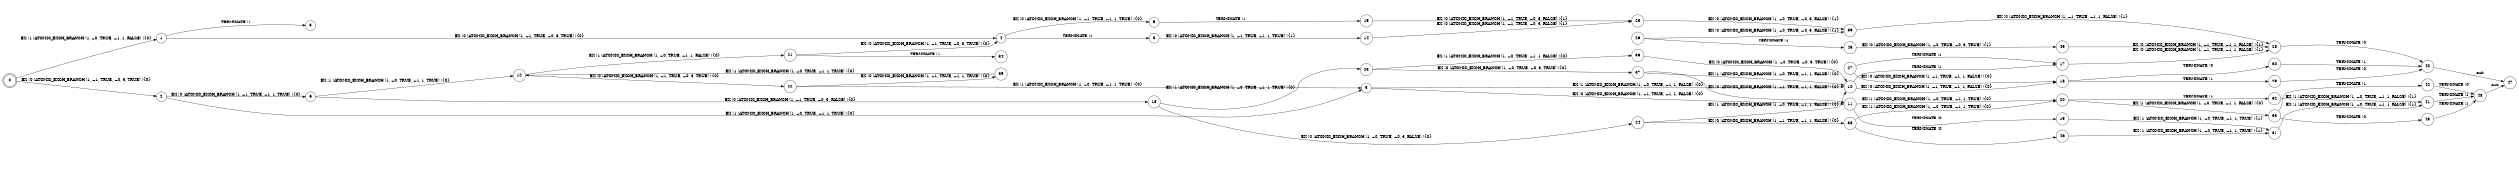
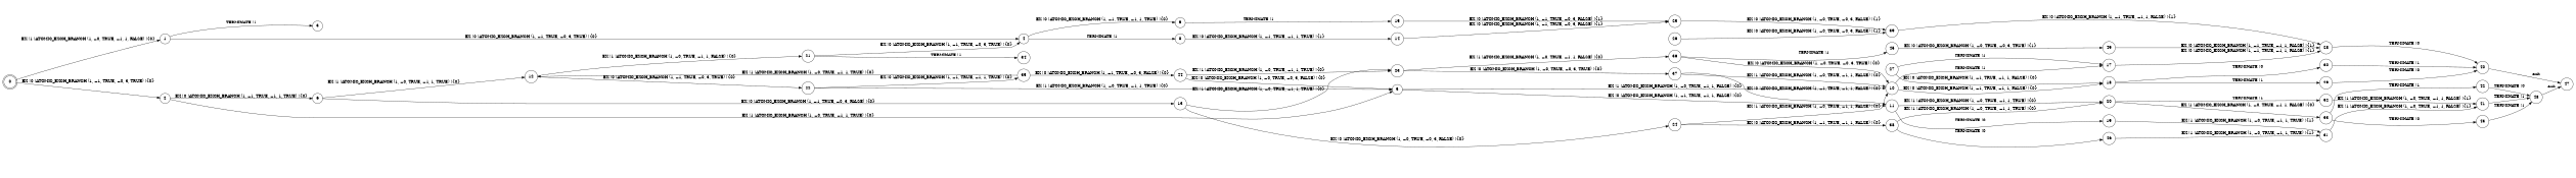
  digraph {
    rankdir=LR
    node [shape=circle]
    0 [peripheries=2]
    1
    2
    3
    4
    5
    6
    8
    9
    10
    11
    12
    13
    14
    15
    17
    18
    19
    20
    21
    22
    23
    24
    25
    28
    29
    30
    31
    32
    33
    34
    35
    36
    37
    38
    39
    26
    27
    40
    41
    42
    43
+   44
    45
    46
    47
    48
    49
    0 -> 1 [label="EX !1 !ATOMIC_EXCH_BRANCH (1, +0, TRUE, +1, 1, FALSE) !{0}"]
    0 -> 2 [label="EX !0 !ATOMIC_EXCH_BRANCH (1, +1, TRUE, +0, 3, TRUE) !{0}"]
    1 -> 3 [label="TERMINATE !1"]
    1 -> 4 [label="EX !0 !ATOMIC_EXCH_BRANCH (1, +1, TRUE, +0, 3, TRUE) !{0}"]
    2 -> 5 [label="EX !1 !ATOMIC_EXCH_BRANCH (1, +0, TRUE, +1, 1, TRUE) !{0}"]
    2 -> 6 [label="EX !0 !ATOMIC_EXCH_BRANCH (1, +1, TRUE, +1, 1, TRUE) !{0}"]
    4 -> 8 [label="TERMINATE !1"]
    4 -> 9 [label="EX !0 !ATOMIC_EXCH_BRANCH (1, +1, TRUE, +1, 1, TRUE) !{0}"]
    5 -> 10 [label="EX !1 !ATOMIC_EXCH_BRANCH (1, +0, TRUE, +1, 1, FALSE) !{0}"]
    5 -> 11 [label="EX !0 !ATOMIC_EXCH_BRANCH (1, +1, TRUE, +1, 1, FALSE) !{0}"]
    6 -> 12 [label="EX !1 !ATOMIC_EXCH_BRANCH (1, +0, TRUE, +1, 1, TRUE) !{0}"]
    6 -> 13 [label="EX !0 !ATOMIC_EXCH_BRANCH (1, +1, TRUE, +0, 3, FALSE) !{0}"]
    8 -> 14 [label="EX !0 !ATOMIC_EXCH_BRANCH (1, +1, TRUE, +1, 1, TRUE) !{1}"]
    9 -> 15 [label="TERMINATE !1"]
    10 -> 17 [label="TERMINATE !1"]
    10 -> 18 [label="EX !0 !ATOMIC_EXCH_BRANCH (1, +1, TRUE, +1, 1, FALSE) !{0}"]
    11 -> 19 [label="TERMINATE !0"]
    11 -> 20 [label="EX !1 !ATOMIC_EXCH_BRANCH (1, +0, TRUE, +1, 1, TRUE) !{0}"]
    12 -> 21 [label="EX !1 !ATOMIC_EXCH_BRANCH (1, +0, TRUE, +1, 1, FALSE) !{0}"]
    12 -> 22 [label="EX !0 !ATOMIC_EXCH_BRANCH (1, +1, TRUE, +0, 3, TRUE) !{0}"]
    13 -> 23 [label="EX !1 !ATOMIC_EXCH_BRANCH (1, +0, TRUE, +1, 1, TRUE) !{0}"]
    13 -> 24 [label="EX !0 !ATOMIC_EXCH_BRANCH (1, +0, TRUE, +0, 3, FALSE) !{0}"]
    14 -> 25 [label="EX !0 !ATOMIC_EXCH_BRANCH (1, +1, TRUE, +0, 3, FALSE) !{1}"]
    15 -> 25 [label="EX !0 !ATOMIC_EXCH_BRANCH (1, +1, TRUE, +0, 3, FALSE) !{1}"]
    17 -> 28 [label="EX !0 !ATOMIC_EXCH_BRANCH (1, +1, TRUE, +1, 1, FALSE) !{1}"]
    18 -> 29 [label="TERMINATE !1"]
    18 -> 30 [label="TERMINATE !0"]
    19 -> 31 [label="EX !1 !ATOMIC_EXCH_BRANCH (1, +0, TRUE, +1, 1, TRUE) !{1}"]
    20 -> 32 [label="TERMINATE !1"]
    20 -> 33 [label="EX !1 !ATOMIC_EXCH_BRANCH (1, +0, TRUE, +1, 1, FALSE) !{0}"]
    21 -> 4 [label="EX !0 !ATOMIC_EXCH_BRANCH (1, +1, TRUE, +0, 3, TRUE) !{0}"]
    21 -> 34 [label="TERMINATE !1"]
    22 -> 5 [label="EX !1 !ATOMIC_EXCH_BRANCH (1, +0, TRUE, +1, 1, TRUE) !{0}"]
    22 -> 35 [label="EX !0 !ATOMIC_EXCH_BRANCH (1, +1, TRUE, +1, 1, TRUE) !{0}"]
    23 -> 36 [label="EX !1 !ATOMIC_EXCH_BRANCH (1, +0, TRUE, +1, 1, FALSE) !{0}"]
    23 -> 37 [label="EX !0 !ATOMIC_EXCH_BRANCH (1, +0, TRUE, +0, 3, TRUE) !{0}"]
    24 -> 10 [label="EX !1 !ATOMIC_EXCH_BRANCH (1, +0, TRUE, +1, 1, FALSE) !{0}"]
    24 -> 38 [label="EX !0 !ATOMIC_EXCH_BRANCH (1, +1, TRUE, +1, 1, FALSE) !{0}"]
    25 -> 39 [label="EX !0 !ATOMIC_EXCH_BRANCH (1, +0, TRUE, +0, 3, FALSE) !{1}"]
    28 -> 40 [label="TERMINATE !0"]
    29 -> 40 [label="TERMINATE !0"]
    30 -> 40 [label="TERMINATE !1"]
    31 -> 41 [label="EX !1 !ATOMIC_EXCH_BRANCH (1, +0, TRUE, +1, 1, FALSE) !{1}"]
    32 -> 41 [label="EX !1 !ATOMIC_EXCH_BRANCH (1, +0, TRUE, +1, 1, FALSE) !{1}"]
    33 -> 42 [label="TERMINATE !1"]
    33 -> 43 [label="TERMINATE !0"]
    35 -> 12 [label="EX !1 !ATOMIC_EXCH_BRANCH (1, +0, TRUE, +1, 1, TRUE) !{0}"]
+   35 -> 44 [label="EX !0 !ATOMIC_EXCH_BRANCH (1, +1, TRUE, +0, 3, FALSE) !{0}"]
    36 -> 10 [label="EX !0 !ATOMIC_EXCH_BRANCH (1, +0, TRUE, +0, 3, TRUE) !{0}"]
-   26 -> 45 [label="TERMINATE !1"]
+   36 -> 45 [label="TERMINATE !1"]
    37 -> 10 [label="EX !1 !ATOMIC_EXCH_BRANCH (1, +0, TRUE, +1, 1, FALSE) !{0}"]
    37 -> 11 [label="EX !0 !ATOMIC_EXCH_BRANCH (1, +1, TRUE, +1, 1, FALSE) !{0}"]
    38 -> 20 [label="EX !1 !ATOMIC_EXCH_BRANCH (1, +0, TRUE, +1, 1, TRUE) !{0}"]
    38 -> 46 [label="TERMINATE !0"]
    39 -> 28 [label="EX !0 !ATOMIC_EXCH_BRANCH (1, +1, TRUE, +1, 1, FALSE) !{1}"]
    26 -> 39 [label="EX !0 !ATOMIC_EXCH_BRANCH (1, +0, TRUE, +0, 3, FALSE) !{1}"]
    27 -> 17 [label="TERMINATE !1"]
    27 -> 18 [label="EX !0 !ATOMIC_EXCH_BRANCH (1, +1, TRUE, +1, 1, FALSE) !{0}"]
    40 -> 47 [label=exit]
    41 -> 48 [label="TERMINATE !1"]
    42 -> 48 [label="TERMINATE !0"]
    43 -> 48 [label="TERMINATE !1"]
+   44 -> 5 [label="EX !0 !ATOMIC_EXCH_BRANCH (1, +0, TRUE, +0, 3, FALSE) !{0}"]
+   44 -> 23 [label="EX !1 !ATOMIC_EXCH_BRANCH (1, +0, TRUE, +1, 1, TRUE) !{0}"]
    45 -> 49 [label="EX !0 !ATOMIC_EXCH_BRANCH (1, +0, TRUE, +0, 3, TRUE) !{1}"]
    46 -> 31 [label="EX !1 !ATOMIC_EXCH_BRANCH (1, +0, TRUE, +1, 1, TRUE) !{1}"]
    48 -> 47 [label=exit]
    49 -> 28 [label="EX !0 !ATOMIC_EXCH_BRANCH (1, +1, TRUE, +1, 1, FALSE) !{1}"]
  }
